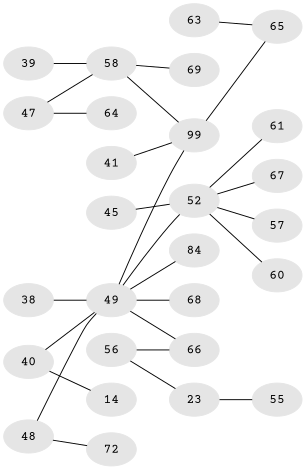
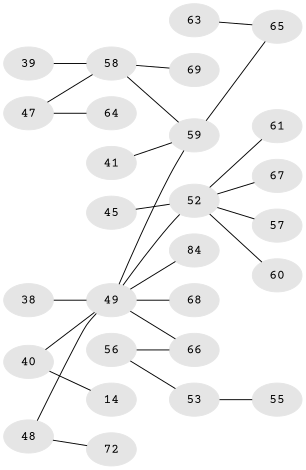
  graph {
    fontname="Courier Prime"
    rankdir=LR
    node [color=gray90 fontname="Courier Prime" style=filled]
    edge [fontname="Courier Prime"]
    49 [super="+18+30+43"]
-   59 [super="+35+16+19+27+33+23" label=99]
+   59 [super="+35+16+19+27+33+23"]
    52 [super="+31+50"]
    n4 [label=84]
    66 [super="+6+14+20+24"]
    68
    38
    58 [super="+28"]
    69
    39
    40
    n12 [label=14]
    65 [super="+51"]
    41
    57
    60
    61
    67
    45
    47
    64
    48
    n23 [label=72]
-   53 [label=23]
+   53
    55
    56
    63
    49 -- 59
    49 -- 52
    49 -- n4
    49 -- 66
    49 -- 68
    59 -- 65
    52 -- 57
    52 -- 60
    52 -- 61
    52 -- 67
    38 -- 49
    58 -- 59
    58 -- 69
    39 -- 58
    40 -- 49
    40 -- n12
    41 -- 59
    45 -- 52
    47 -- 58
    47 -- 64
    48 -- 49
    48 -- n23
    53 -- 55
    56 -- 66
    56 -- 53
    63 -- 65
  }
